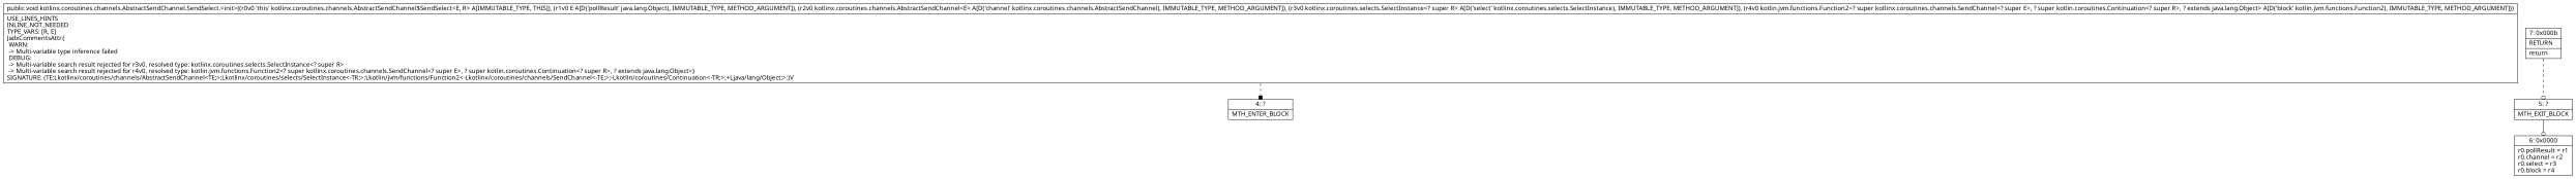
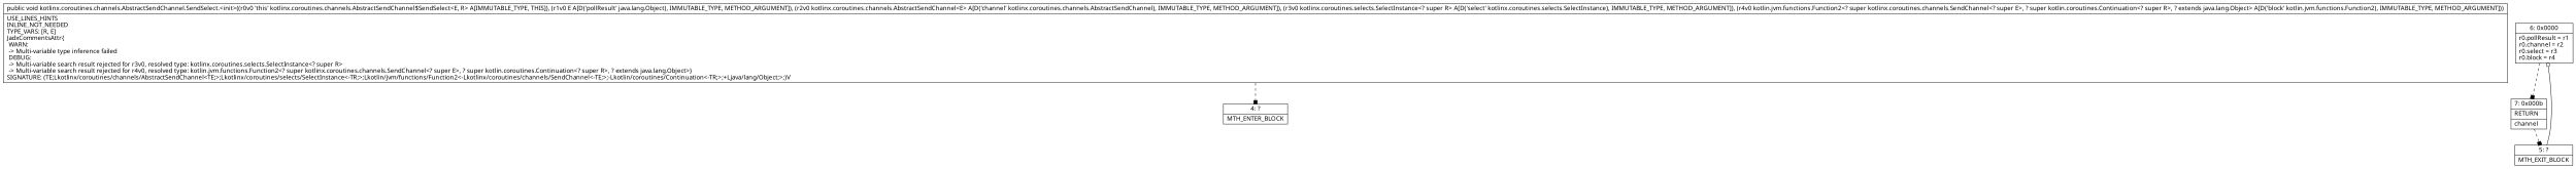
  digraph {
    fontname="Noto Sans"
    node [fontname="Noto Sans" shape=record]
    edge [arrowhead=box fontname="Noto Sans" style=dashed]
    n1 [label="{4\:\ ?|MTH_ENTER_BLOCK\l}"]
    n2 [label="{6\:\ 0x0000|r0.pollResult = r1\lr0.channel = r2\lr0.select = r3\lr0.block = r4\l}"]
-   n3 [label="{7\:\ 0x000b|RETURN\l|return\l}"]
+   n3 [label="{7\:\ 0x000b|RETURN\l|channel\l}"]
    n4 [label="{5\:\ ?|MTH_EXIT_BLOCK\l}"]
    n5 [label="{public void kotlinx.coroutines.channels.AbstractSendChannel.SendSelect.\<init\>((r0v0 'this' kotlinx.coroutines.channels.AbstractSendChannel$SendSelect\<E, R\> A[IMMUTABLE_TYPE, THIS]), (r1v0 E A[D('pollResult' java.lang.Object), IMMUTABLE_TYPE, METHOD_ARGUMENT]), (r2v0 kotlinx.coroutines.channels.AbstractSendChannel\<E\> A[D('channel' kotlinx.coroutines.channels.AbstractSendChannel), IMMUTABLE_TYPE, METHOD_ARGUMENT]), (r3v0 kotlinx.coroutines.selects.SelectInstance\<? super R\> A[D('select' kotlinx.coroutines.selects.SelectInstance), IMMUTABLE_TYPE, METHOD_ARGUMENT]), (r4v0 kotlin.jvm.functions.Function2\<? super kotlinx.coroutines.channels.SendChannel\<? super E\>, ? super kotlin.coroutines.Continuation\<? super R\>, ? extends java.lang.Object\> A[D('block' kotlin.jvm.functions.Function2), IMMUTABLE_TYPE, METHOD_ARGUMENT]))  | USE_LINES_HINTS\lINLINE_NOT_NEEDED\lTYPE_VARS: [R, E]\lJadxCommentsAttr\{\l WARN: \l \-\> Multi\-variable type inference failed\l DEBUG: \l \-\> Multi\-variable search result rejected for r3v0, resolved type: kotlinx.coroutines.selects.SelectInstance\<? super R\>\l \-\> Multi\-variable search result rejected for r4v0, resolved type: kotlin.jvm.functions.Function2\<? super kotlinx.coroutines.channels.SendChannel\<? super E\>, ? super kotlin.coroutines.Continuation\<? super R\>, ? extends java.lang.Object\>\}\lSIGNATURE: (TE;Lkotlinx\/coroutines\/channels\/AbstractSendChannel\<TE;\>;Lkotlinx\/coroutines\/selects\/SelectInstance\<\-TR;\>;Lkotlin\/jvm\/functions\/Function2\<\-Lkotlinx\/coroutines\/channels\/SendChannel\<\-TE;\>;\-Lkotlin\/coroutines\/Continuation\<\-TR;\>;+Ljava\/lang\/Object;\>;)V\l}"]
-   n3 -> n4 [arrowhead=odot]
+   n2 -> n3
+   n3 -> n4
    n4 -> n2 [arrowhead=odot style=solid]
    n5 -> n1
  }
